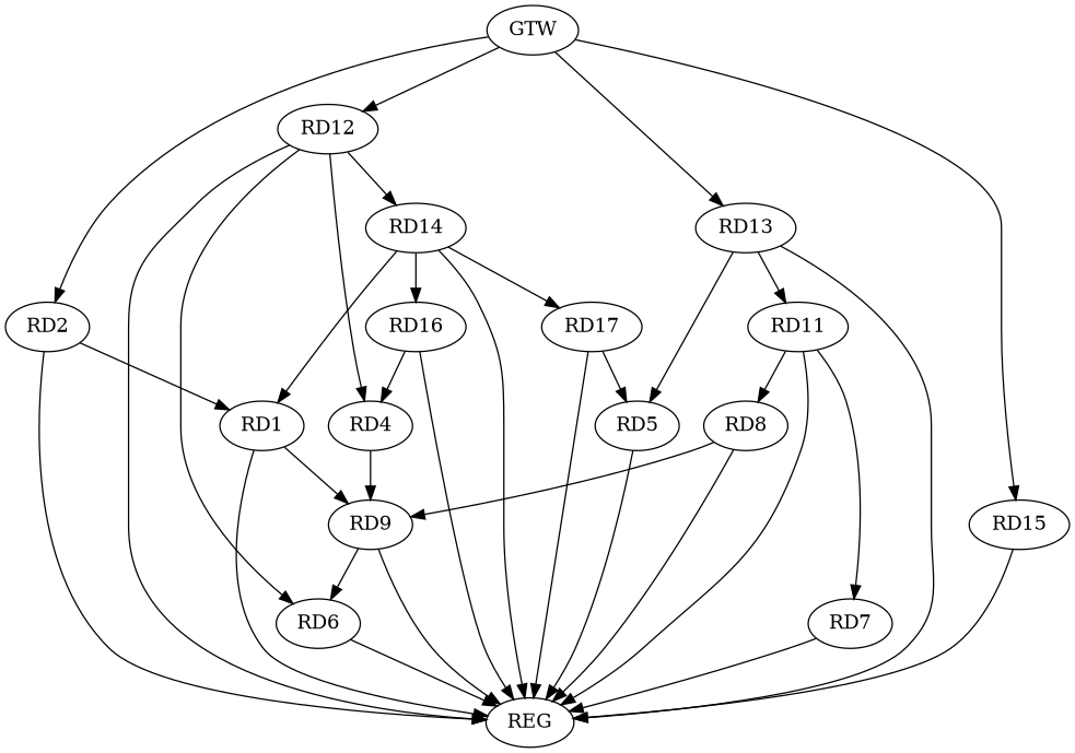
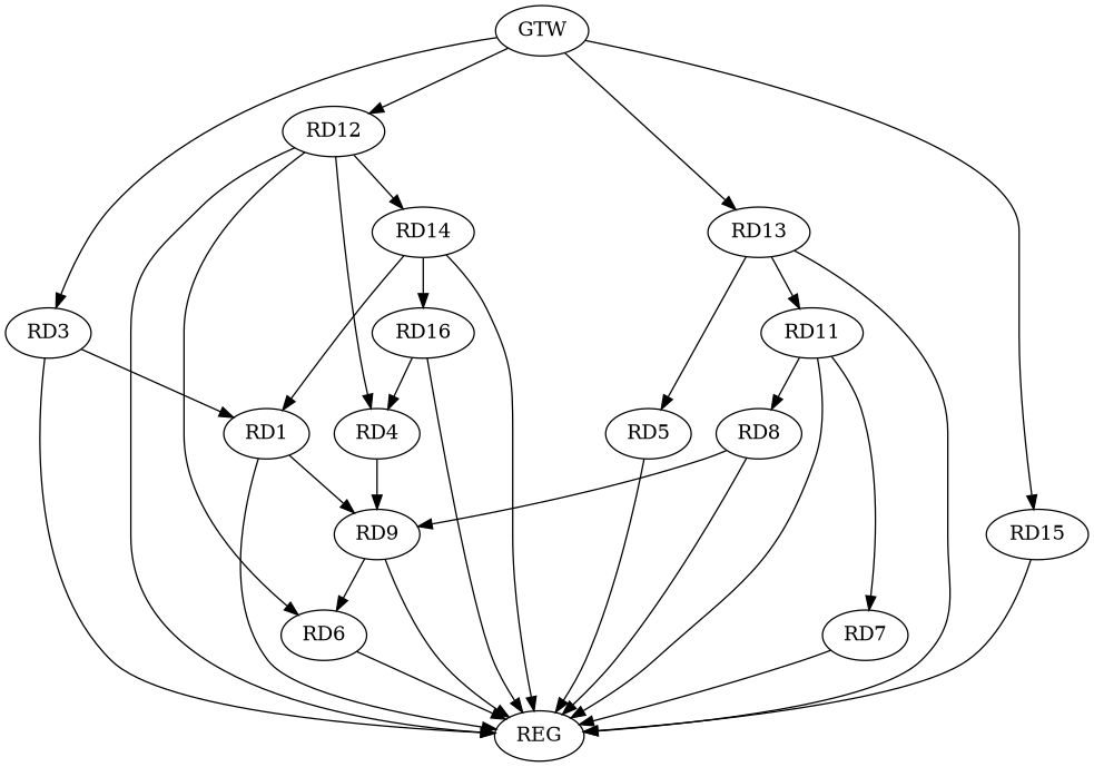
  strict digraph {
    n1 [label=RD1]
    n2 [label=RD9]
    n3 [label=REG]
    n4 [label=RD6]
-   n5 [label=RD2]
+   n5 [label=RD3]
    n6 [label=RD4]
    n7 [label=RD5]
    n8 [label=RD7]
    n9 [label=RD8]
    n10 [label=RD16]
    n11 [label=RD11]
    n12 [label=RD12]
    n13 [label=RD14]
-   n14 [label=RD17]
    n15 [label=RD13]
    n16 [label=RD15]
    n17 [label=GTW]
    n1 -> n2
    n1 -> n3
    n2 -> n3
    n2 -> n4
    n4 -> n3
    n5 -> n1
    n5 -> n3
    n6 -> n2
    n7 -> n3
    n8 -> n3
    n9 -> n2
    n9 -> n3
    n10 -> n3
    n10 -> n6
    n11 -> n3
    n11 -> n8
    n11 -> n9
    n12 -> n3
    n12 -> n4
    n12 -> n6
    n12 -> n13
    n13 -> n1
    n13 -> n3
    n13 -> n10
-   n13 -> n14
-   n14 -> n3
-   n14 -> n7
    n15 -> n3
    n15 -> n7
    n15 -> n11
    n16 -> n3
    n17 -> n5
    n17 -> n12
    n17 -> n15
    n17 -> n16
  }
